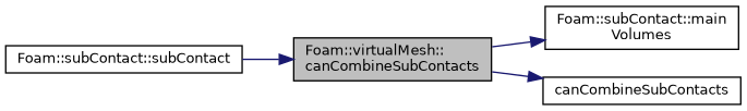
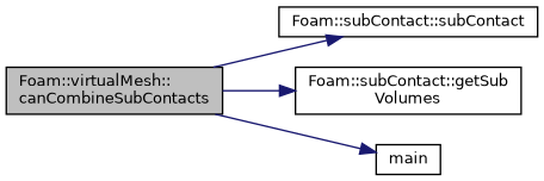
  digraph {
    rankdir=LR
    node [color=black fillcolor=white fontname=Helvetica fontsize=10 shape=record style=filled]
    edge [color=midnightblue fontname=Helvetica fontsize=10 labelfontname=Helvetica labelfontsize=10 style=solid]
    n1 [fillcolor=grey75 fontcolor=black height=0.2 label="Foam::virtualMesh::\lcanCombineSubContacts" width=0.4]
    n2 [height=0.2 label="Foam::subContact::subContact" width=0.4]
-   n3 [height=0.2 label="Foam::subContact::main\lVolumes" width=0.4]
-   n4 [height=0.2 label=canCombineSubContacts width=0.4]
-   n2 -> n1
+   n3 [height=0.2 label="Foam::subContact::getSub\lVolumes" width=0.4]
+   n4 [height=0.2 label=main width=0.4]
+   n1 -> n2
    n1 -> n3
    n1 -> n4
  }
